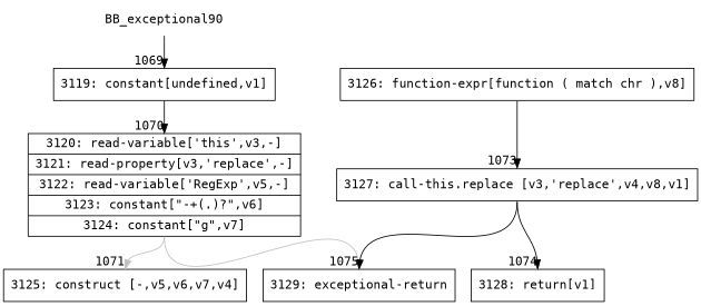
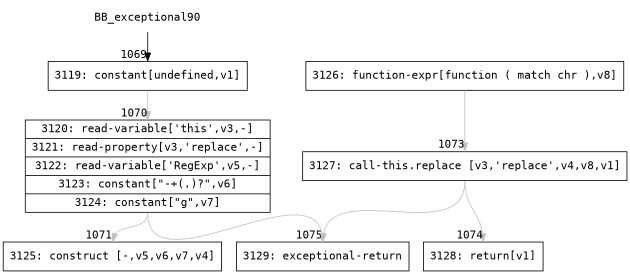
  digraph {
    fontname="DejaVu Sans Mono"
    rankdir=TD
    node [fontname="DejaVu Sans Mono" shape=record]
    edge [fontname="DejaVu Sans Mono" headport=n tailport=s]
    n1 [label=BB_exceptional90 shape=none]
    n2 [label="{3119: constant[undefined,v1]}"]
    n3 [label="{3120: read-variable['this',v3,-]|3121: read-property[v3,'replace',-]|3122: read-variable['RegExp',v5,-]|3123: constant[\"-+(.)?\",v6]|3124: constant[\"g\",v7]}"]
    n4 [label="{3125: construct [-,v5,v6,v7,v4]}"]
    n5 [label="{3129: exceptional-return}"]
    n6 [label="{3126: function-expr[function ( match chr ),v8]}"]
    n7 [label="{3127: call-this.replace [v3,'replace',v4,v8,v1]}"]
    n8 [label="{3128: return[v1]}"]
    n1 -> n2 [headlabel="    1069"]
-   n2 -> n3 [headlabel="      1070"]
+   n2 -> n3 [headlabel="      1070" color=gray]
    n3 -> n4 [color=gray headlabel="      1071"]
    n3 -> n5 [color=gray headlabel="      1075"]
-   n6 -> n7 [headlabel="      1073"]
-   n7 -> n5 [color=black]
-   n7 -> n8 [headlabel="      1074"]
+   n6 -> n7 [headlabel="      1073" color=gray]
+   n7 -> n5 [color=gray]
+   n7 -> n8 [headlabel="      1074" color=gray]
  }
